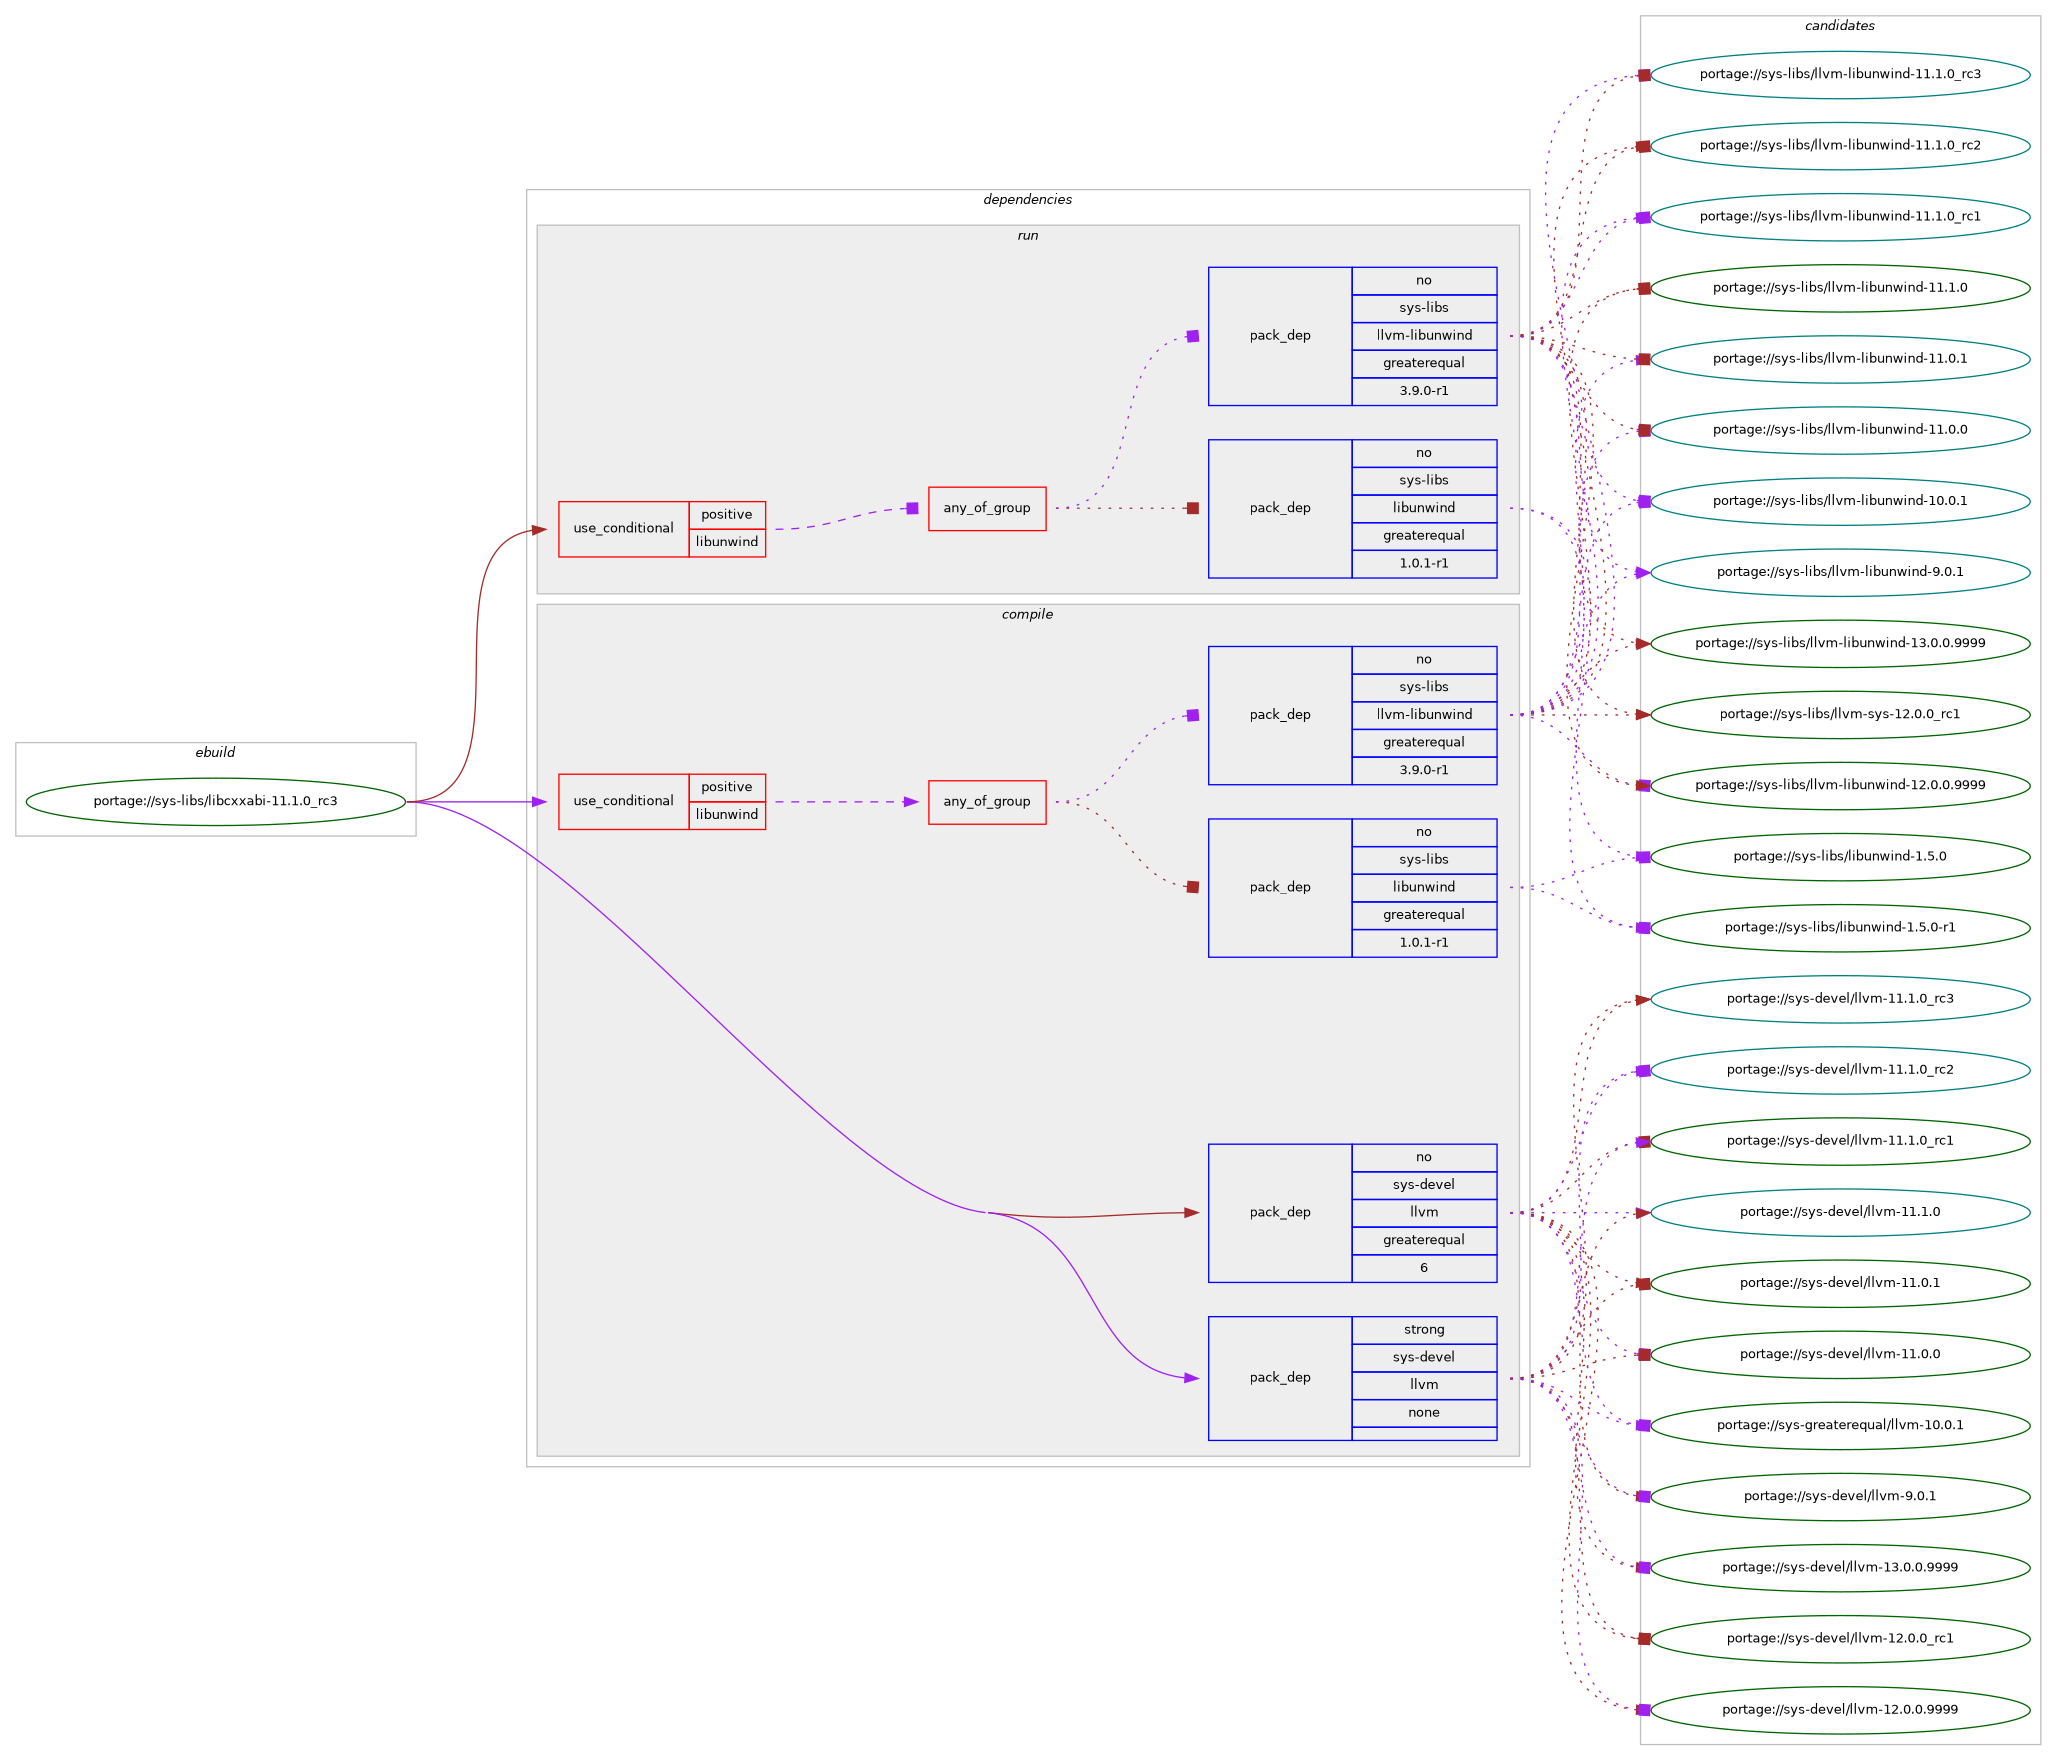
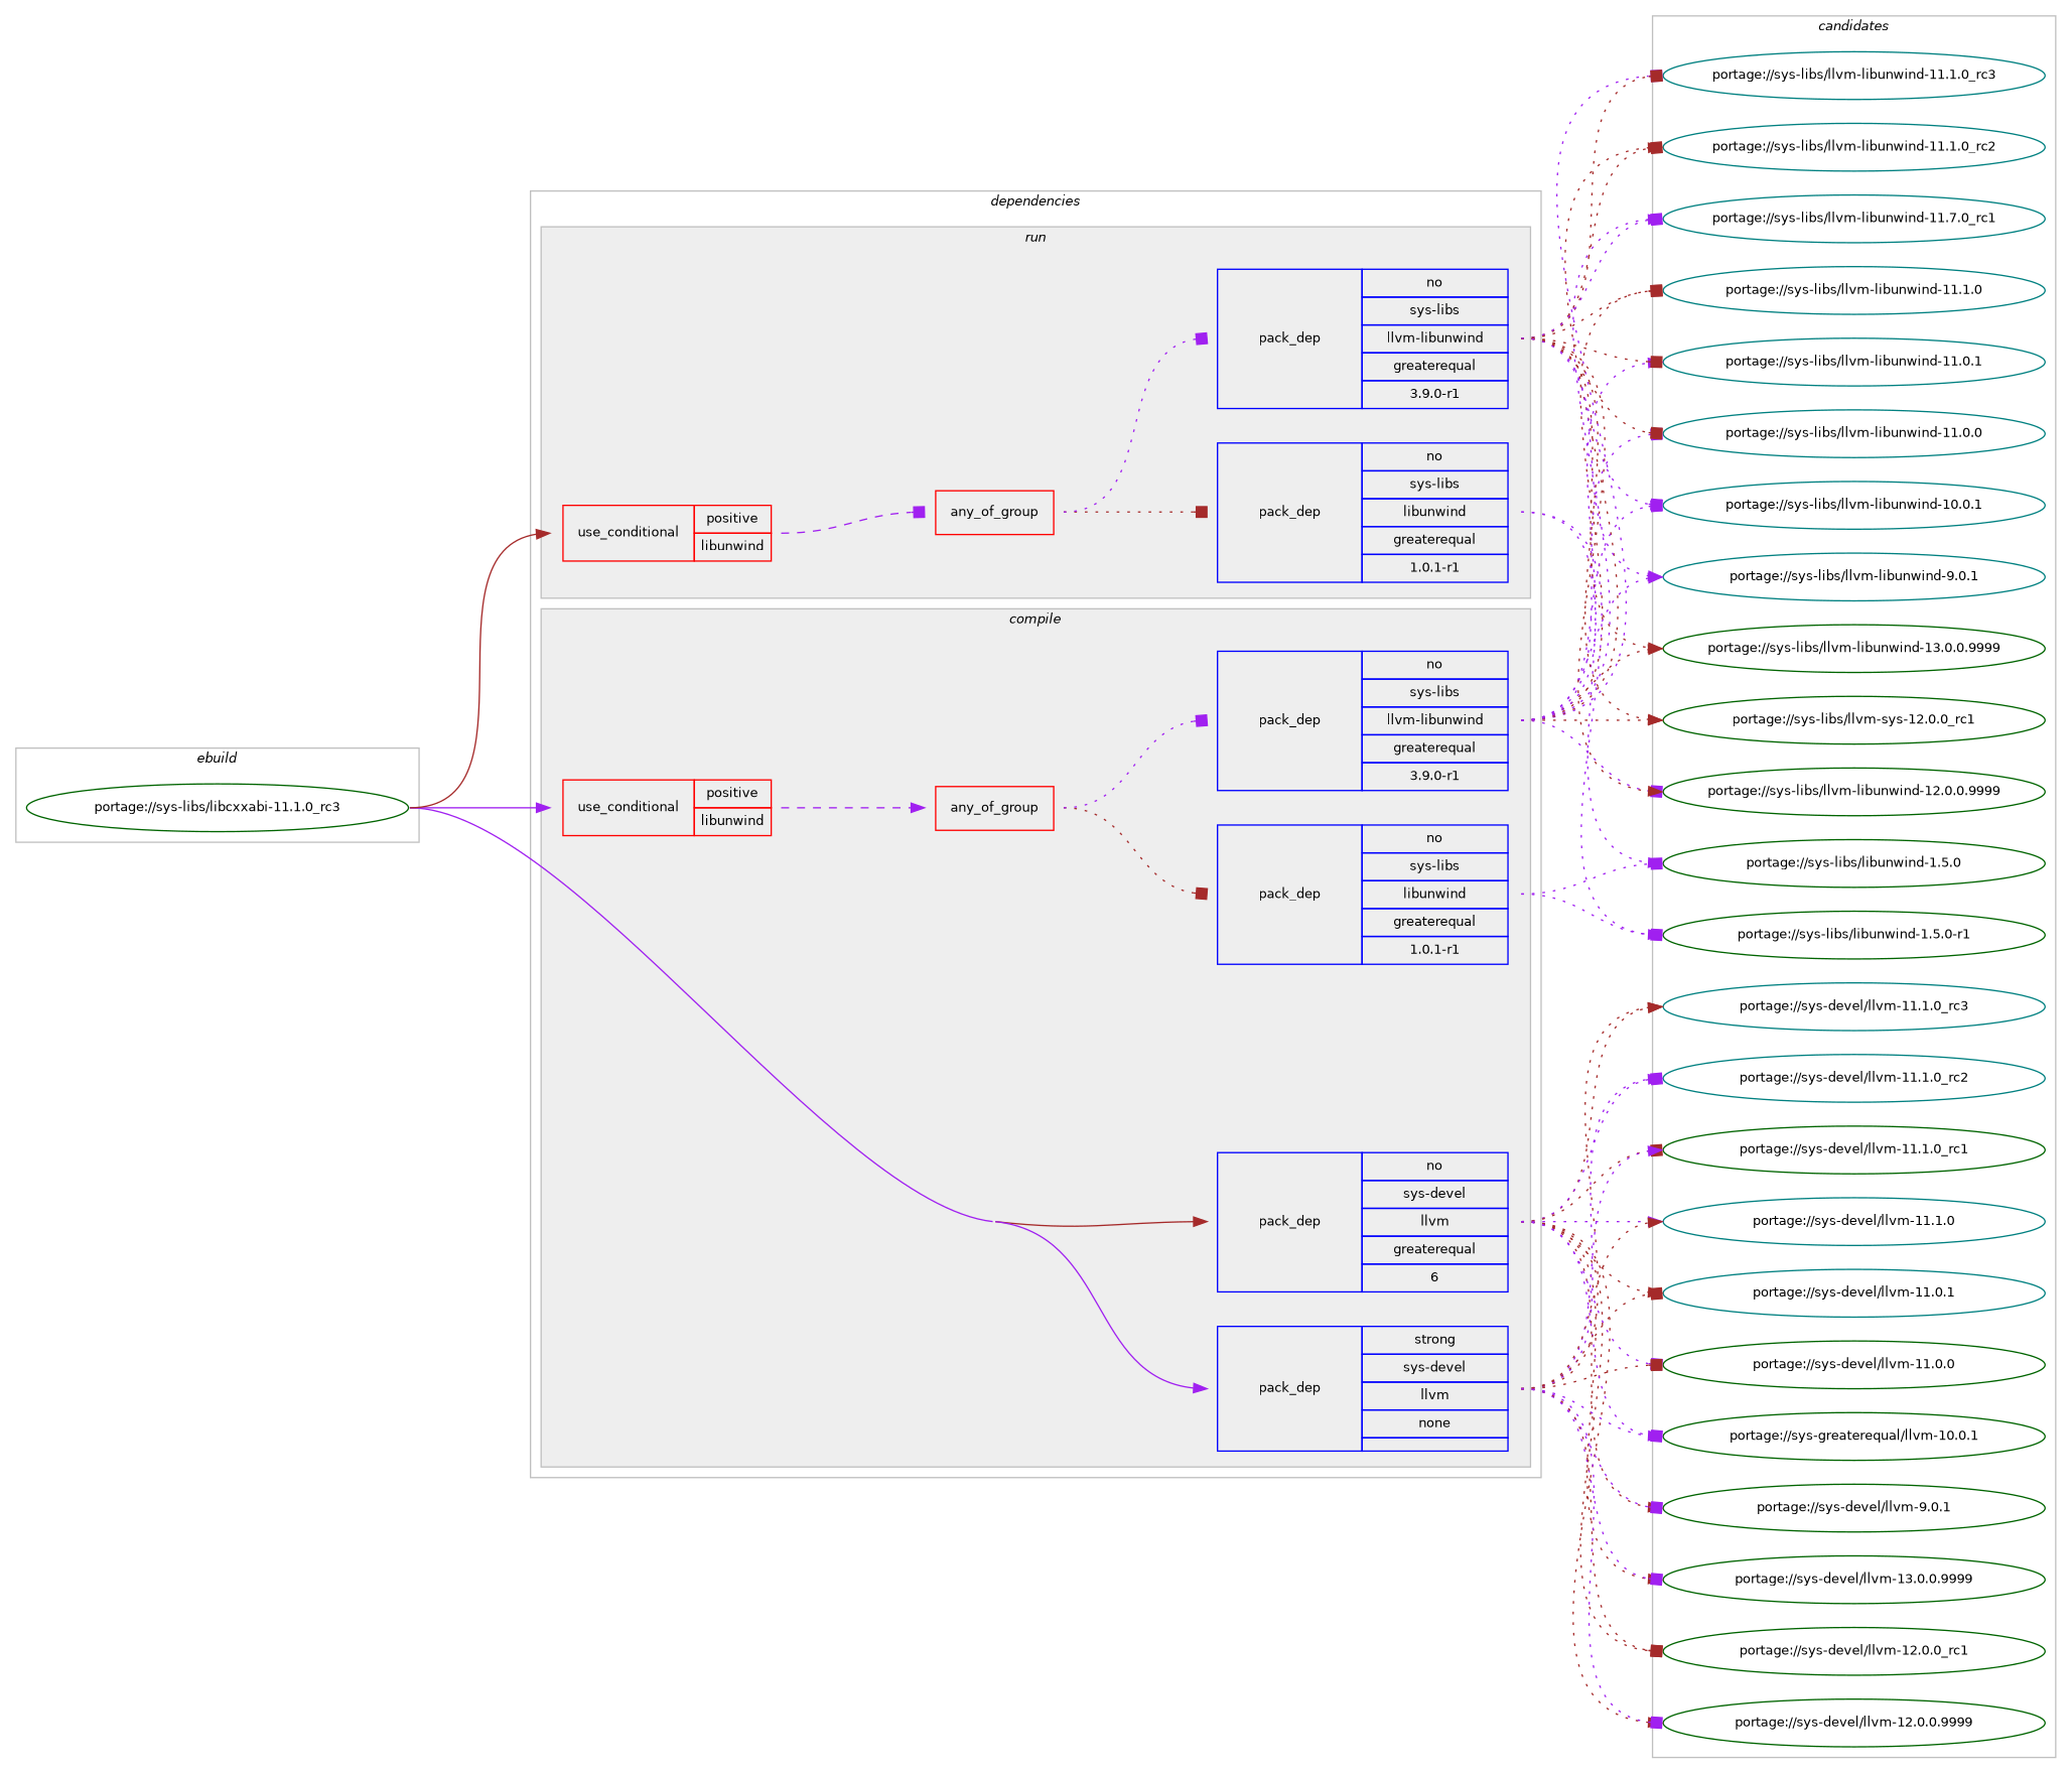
  digraph {
    compound=true
    concentrate=true
    fontname=Helvetica
    fontsize=10
    newrank=true
    rankdir=LR
    ranksep=1.5
    node [color=darkgreen fontname=Helvetica fontsize=10]
    edge [arrowhead=box color=purple headport=w style=dotted tailport=e weight=100]
    n1 [label="portage://sys-libs/libcxxabi-11.1.0_rc3" width=4]
    n2 [color=blue label=<<TABLE BORDER="0" CELLBORDER="1" CELLSPACING="0" CELLPADDING="4" WIDTH="220"><TR><TD ROWSPAN="6" CELLPADDING="30">pack_dep</TD></TR><TR><TD WIDTH="110">no</TD></TR><TR><TD>sys-libs</TD></TR><TR><TD>libunwind</TD></TR><TR><TD>greaterequal</TD></TR><TR><TD>1.0.1-r1</TD></TR></TABLE>> shape=none]
    n3 [color=blue label=<<TABLE BORDER="0" CELLBORDER="1" CELLSPACING="0" CELLPADDING="4" WIDTH="220"><TR><TD ROWSPAN="6" CELLPADDING="30">pack_dep</TD></TR><TR><TD WIDTH="110">no</TD></TR><TR><TD>sys-libs</TD></TR><TR><TD>llvm-libunwind</TD></TR><TR><TD>greaterequal</TD></TR><TR><TD>3.9.0-r1</TD></TR></TABLE>> shape=none]
    n4 [color=red label=<<TABLE BORDER="0" CELLBORDER="1" CELLSPACING="0" CELLPADDING="4"><TR><TD CELLPADDING="10">any_of_group</TD></TR></TABLE>> shape=none]
    n5 [color=red label=<<TABLE BORDER="0" CELLBORDER="1" CELLSPACING="0" CELLPADDING="4"><TR><TD ROWSPAN="3" CELLPADDING="10">use_conditional</TD></TR><TR><TD>positive</TD></TR><TR><TD>libunwind</TD></TR></TABLE>> shape=none]
    n6 [color=blue label=<<TABLE BORDER="0" CELLBORDER="1" CELLSPACING="0" CELLPADDING="4" WIDTH="220"><TR><TD ROWSPAN="6" CELLPADDING="30">pack_dep</TD></TR><TR><TD WIDTH="110">no</TD></TR><TR><TD>sys-devel</TD></TR><TR><TD>llvm</TD></TR><TR><TD>greaterequal</TD></TR><TR><TD>6</TD></TR></TABLE>> shape=none]
    n7 [color=blue label=<<TABLE BORDER="0" CELLBORDER="1" CELLSPACING="0" CELLPADDING="4" WIDTH="220"><TR><TD ROWSPAN="6" CELLPADDING="30">pack_dep</TD></TR><TR><TD WIDTH="110">strong</TD></TR><TR><TD>sys-devel</TD></TR><TR><TD>llvm</TD></TR><TR><TD>none</TD></TR><TR><TD></TD></TR></TABLE>> shape=none]
    n8 [color=blue label=<<TABLE BORDER="0" CELLBORDER="1" CELLSPACING="0" CELLPADDING="4" WIDTH="220"><TR><TD ROWSPAN="6" CELLPADDING="30">pack_dep</TD></TR><TR><TD WIDTH="110">no</TD></TR><TR><TD>sys-libs</TD></TR><TR><TD>libunwind</TD></TR><TR><TD>greaterequal</TD></TR><TR><TD>1.0.1-r1</TD></TR></TABLE>> shape=none]
    n9 [color=blue label=<<TABLE BORDER="0" CELLBORDER="1" CELLSPACING="0" CELLPADDING="4" WIDTH="220"><TR><TD ROWSPAN="6" CELLPADDING="30">pack_dep</TD></TR><TR><TD WIDTH="110">no</TD></TR><TR><TD>sys-libs</TD></TR><TR><TD>llvm-libunwind</TD></TR><TR><TD>greaterequal</TD></TR><TR><TD>3.9.0-r1</TD></TR></TABLE>> shape=none]
    n10 [color=red label=<<TABLE BORDER="0" CELLBORDER="1" CELLSPACING="0" CELLPADDING="4"><TR><TD CELLPADDING="10">any_of_group</TD></TR></TABLE>> shape=none]
    n11 [color=red label=<<TABLE BORDER="0" CELLBORDER="1" CELLSPACING="0" CELLPADDING="4"><TR><TD ROWSPAN="3" CELLPADDING="10">use_conditional</TD></TR><TR><TD>positive</TD></TR><TR><TD>libunwind</TD></TR></TABLE>> shape=none]
    n12 [label="portage://sys-libs/libunwind-1.5.0-r1" width=4]
    n13 [label="portage://sys-libs/libunwind-1.5.0" width=4]
    n14 [color=teal label="portage://sys-libs/llvm-libunwind-9.0.1" width=4]
    n15 [label="portage://sys-libs/llvm-libunwind-13.0.0.9999" width=4]
    n16 [label="portage://sys-libs/llvm-sys-12.0.0_rc1" width=4]
    n17 [label="portage://sys-libs/llvm-libunwind-12.0.0.9999" width=4]
    n18 [color=teal label="portage://sys-libs/llvm-libunwind-11.1.0_rc3" width=4]
    n19 [color=teal label="portage://sys-libs/llvm-libunwind-11.1.0_rc2" width=4]
-   n20 [color=teal label="portage://sys-libs/llvm-libunwind-11.1.0_rc1" width=4]
-   n21 [label="portage://sys-libs/llvm-libunwind-11.1.0" width=4]
+   n20 [color=teal label="portage://sys-libs/llvm-libunwind-11.7.0_rc1" width=4]
+   n21 [color=teal label="portage://sys-libs/llvm-libunwind-11.1.0" width=4]
    n22 [color=teal label="portage://sys-libs/llvm-libunwind-11.0.1" width=4]
    n23 [color=teal label="portage://sys-libs/llvm-libunwind-11.0.0" width=4]
    n24 [color=teal label="portage://sys-libs/llvm-libunwind-10.0.1" width=4]
    n25 [label="portage://sys-devel/llvm-9.0.1" width=4]
    n26 [label="portage://sys-devel/llvm-13.0.0.9999" width=4]
    n27 [label="portage://sys-devel/llvm-12.0.0_rc1" width=4]
    n28 [label="portage://sys-devel/llvm-12.0.0.9999" width=4]
    n29 [color=teal label="portage://sys-devel/llvm-11.1.0_rc3" width=4]
    n30 [color=teal label="portage://sys-devel/llvm-11.1.0_rc2" width=4]
    n31 [label="portage://sys-devel/llvm-11.1.0_rc1" width=4]
    n32 [color=teal label="portage://sys-devel/llvm-11.1.0" width=4]
-   n33 [label="portage://sys-devel/llvm-11.0.1" width=4]
+   n33 [color=teal label="portage://sys-devel/llvm-11.0.1" width=4]
    n34 [label="portage://sys-devel/llvm-11.0.0" width=4]
    n35 [label="portage://sys-greaterequal/llvm-10.0.1" width=4]
    subgraph cluster_1 {
      color=gray
      label=<<i>ebuild</i>>
      rank=same
      n1
    }
    subgraph cluster_2 {
      color=gray
      label=<<i>dependencies</i>>
      subgraph cluster_3 {
        color=gray
        fillcolor="#eeeeee"
        label=<<i>compile</i>>
        style=filled
        subgraph sub_4 {
          color=gray
          fillcolor="#eeeeee"
          label=<<i>compile</i>>
          style=filled
          n5
          subgraph sub_5 {
            color=gray
            fillcolor="#eeeeee"
            label=<<i>compile</i>>
            style=filled
            n4
            subgraph sub_6 {
              color=gray
              fillcolor="#eeeeee"
              label=<<i>compile</i>>
              style=filled
              n2
            }
            subgraph sub_7 {
              color=gray
              fillcolor="#eeeeee"
              label=<<i>compile</i>>
              style=filled
              n3
            }
          }
        }
        subgraph sub_8 {
          color=gray
          fillcolor="#eeeeee"
          label=<<i>compile</i>>
          style=filled
          n6
        }
        subgraph sub_9 {
          color=gray
          fillcolor="#eeeeee"
          label=<<i>compile</i>>
          style=filled
          n7
        }
      }
      subgraph cluster_10 {
        color=gray
        fillcolor="#eeeeee"
        label=<<i>compile and run</i>>
        style=filled
      }
      subgraph cluster_11 {
        color=gray
        fillcolor="#eeeeee"
        label=<<i>run</i>>
        style=filled
        subgraph sub_12 {
          color=gray
          fillcolor="#eeeeee"
          label=<<i>run</i>>
          style=filled
          n11
          subgraph sub_13 {
            color=gray
            fillcolor="#eeeeee"
            label=<<i>run</i>>
            style=filled
            n10
            subgraph sub_14 {
              color=gray
              fillcolor="#eeeeee"
              label=<<i>run</i>>
              style=filled
              n8
            }
            subgraph sub_15 {
              color=gray
              fillcolor="#eeeeee"
              label=<<i>run</i>>
              style=filled
              n9
            }
          }
        }
      }
    }
    subgraph cluster_16 {
      color=gray
      label=<<i>candidates</i>>
      rank=same
      subgraph sub_17 {
        color=black
        label=<<i>candidates</i>>
        nodesep=1
        rank=same
        n12
        n13
      }
      subgraph sub_18 {
        color=black
        label=<<i>candidates</i>>
        nodesep=1
        rank=same
        n14
        n15
        n16
        n17
        n18
        n19
        n20
        n21
        n22
        n23
        n24
      }
      subgraph sub_19 {
        color=black
        label=<<i>candidates</i>>
        nodesep=1
        rank=same
        n25
        n26
        n27
        n28
        n29
        n30
        n31
        n32
        n33
        n34
        n35
      }
      subgraph sub_20 {
        color=black
        label=<<i>candidates</i>>
        nodesep=1
        rank=same
        n25
        n26
        n27
        n28
        n29
        n30
        n31
        n32
        n33
        n34
        n35
      }
      subgraph sub_21 {
        color=black
        label=<<i>candidates</i>>
        nodesep=1
        rank=same
        n12
        n13
      }
      subgraph sub_22 {
        color=black
        label=<<i>candidates</i>>
        nodesep=1
        rank=same
        n14
        n15
        n16
        n17
        n18
        n19
        n20
        n21
        n22
        n23
        n24
      }
    }
    n1 -> n5 [arrowhead=normal style=solid weight=20]
    n1 -> n6 [arrowhead=normal color=brown style=solid weight=20]
    n1 -> n7 [arrowhead=normal style=solid weight=20]
    n1 -> n11 [arrowhead=normal color=brown style=solid weight=20]
    n2 -> n12 [arrowhead=normal]
    n2 -> n13
    n3 -> n14 [arrowhead=normal]
    n3 -> n15 [arrowhead=normal color=brown]
    n3 -> n16 [arrowhead=normal color=brown]
    n3 -> n17
    n3 -> n18
    n3 -> n19 [arrowhead=normal color=brown]
    n3 -> n20 [arrowhead=normal]
    n3 -> n21 [color=brown]
    n3 -> n22 [arrowhead=normal]
    n3 -> n23
    n3 -> n24
    n4 -> n2 [color=brown weight=20]
    n4 -> n3 [weight=20]
    n5 -> n4 [arrowhead=normal style=dashed weight=20]
    n6 -> n25 [arrowhead=normal color=brown]
    n6 -> n26 [arrowhead=normal color=brown]
    n6 -> n27 [color=brown]
    n6 -> n28 [arrowhead=normal color=brown]
    n6 -> n29 [arrowhead=normal color=brown]
    n6 -> n30
    n6 -> n31 [color=brown]
    n6 -> n32 [arrowhead=normal]
    n6 -> n33 [arrowhead=normal color=brown]
    n6 -> n34
    n6 -> n35
    n7 -> n25
    n7 -> n26
    n7 -> n27 [color=brown]
    n7 -> n28
    n7 -> n29 [arrowhead=normal color=brown]
    n7 -> n30 [arrowhead=normal]
    n7 -> n31 [arrowhead=normal]
    n7 -> n32 [arrowhead=normal color=brown]
    n7 -> n33 [color=brown]
    n7 -> n34 [color=brown]
    n7 -> n35 [arrowhead=normal]
    n8 -> n12
    n8 -> n13 [arrowhead=normal]
    n9 -> n14 [arrowhead=normal]
    n9 -> n15 [arrowhead=normal color=brown]
    n9 -> n16 [arrowhead=normal color=brown]
    n9 -> n17 [arrowhead=normal color=brown]
    n9 -> n18 [color=brown]
    n9 -> n19 [color=brown]
    n9 -> n20
    n9 -> n21 [color=brown]
    n9 -> n22 [color=brown]
    n9 -> n23 [color=brown]
    n9 -> n24
    n10 -> n8 [color=brown weight=20]
    n10 -> n9 [weight=20]
    n11 -> n10 [style=dashed weight=20]
  }
